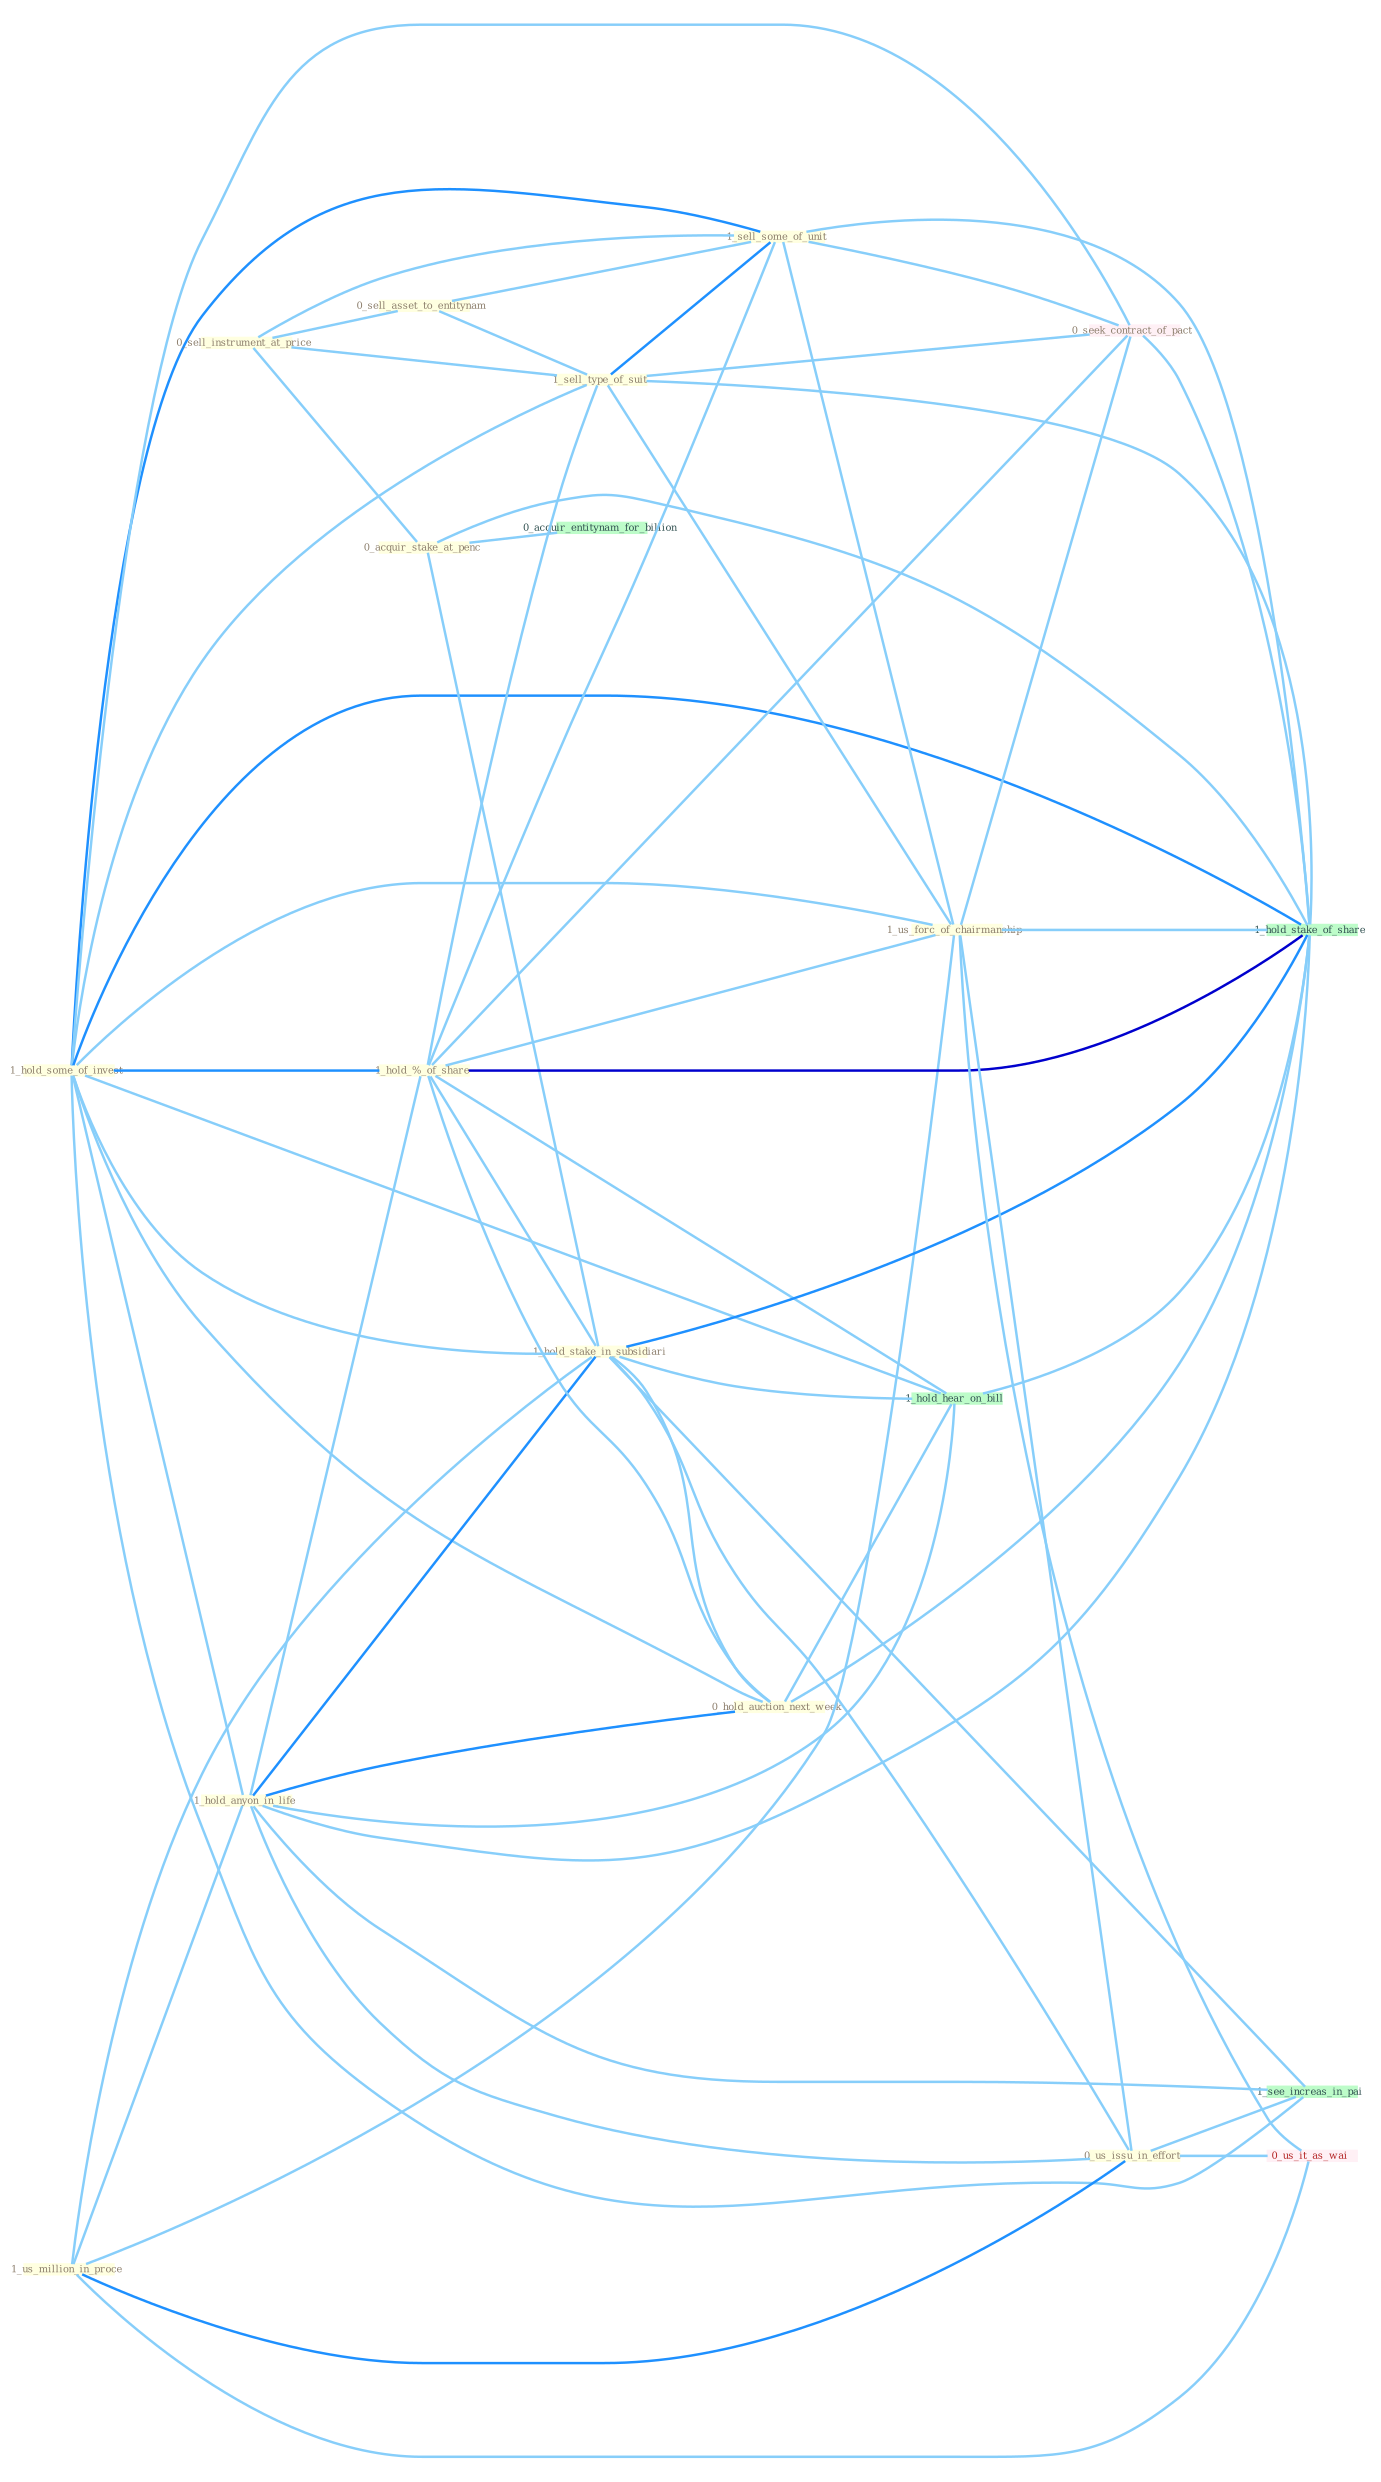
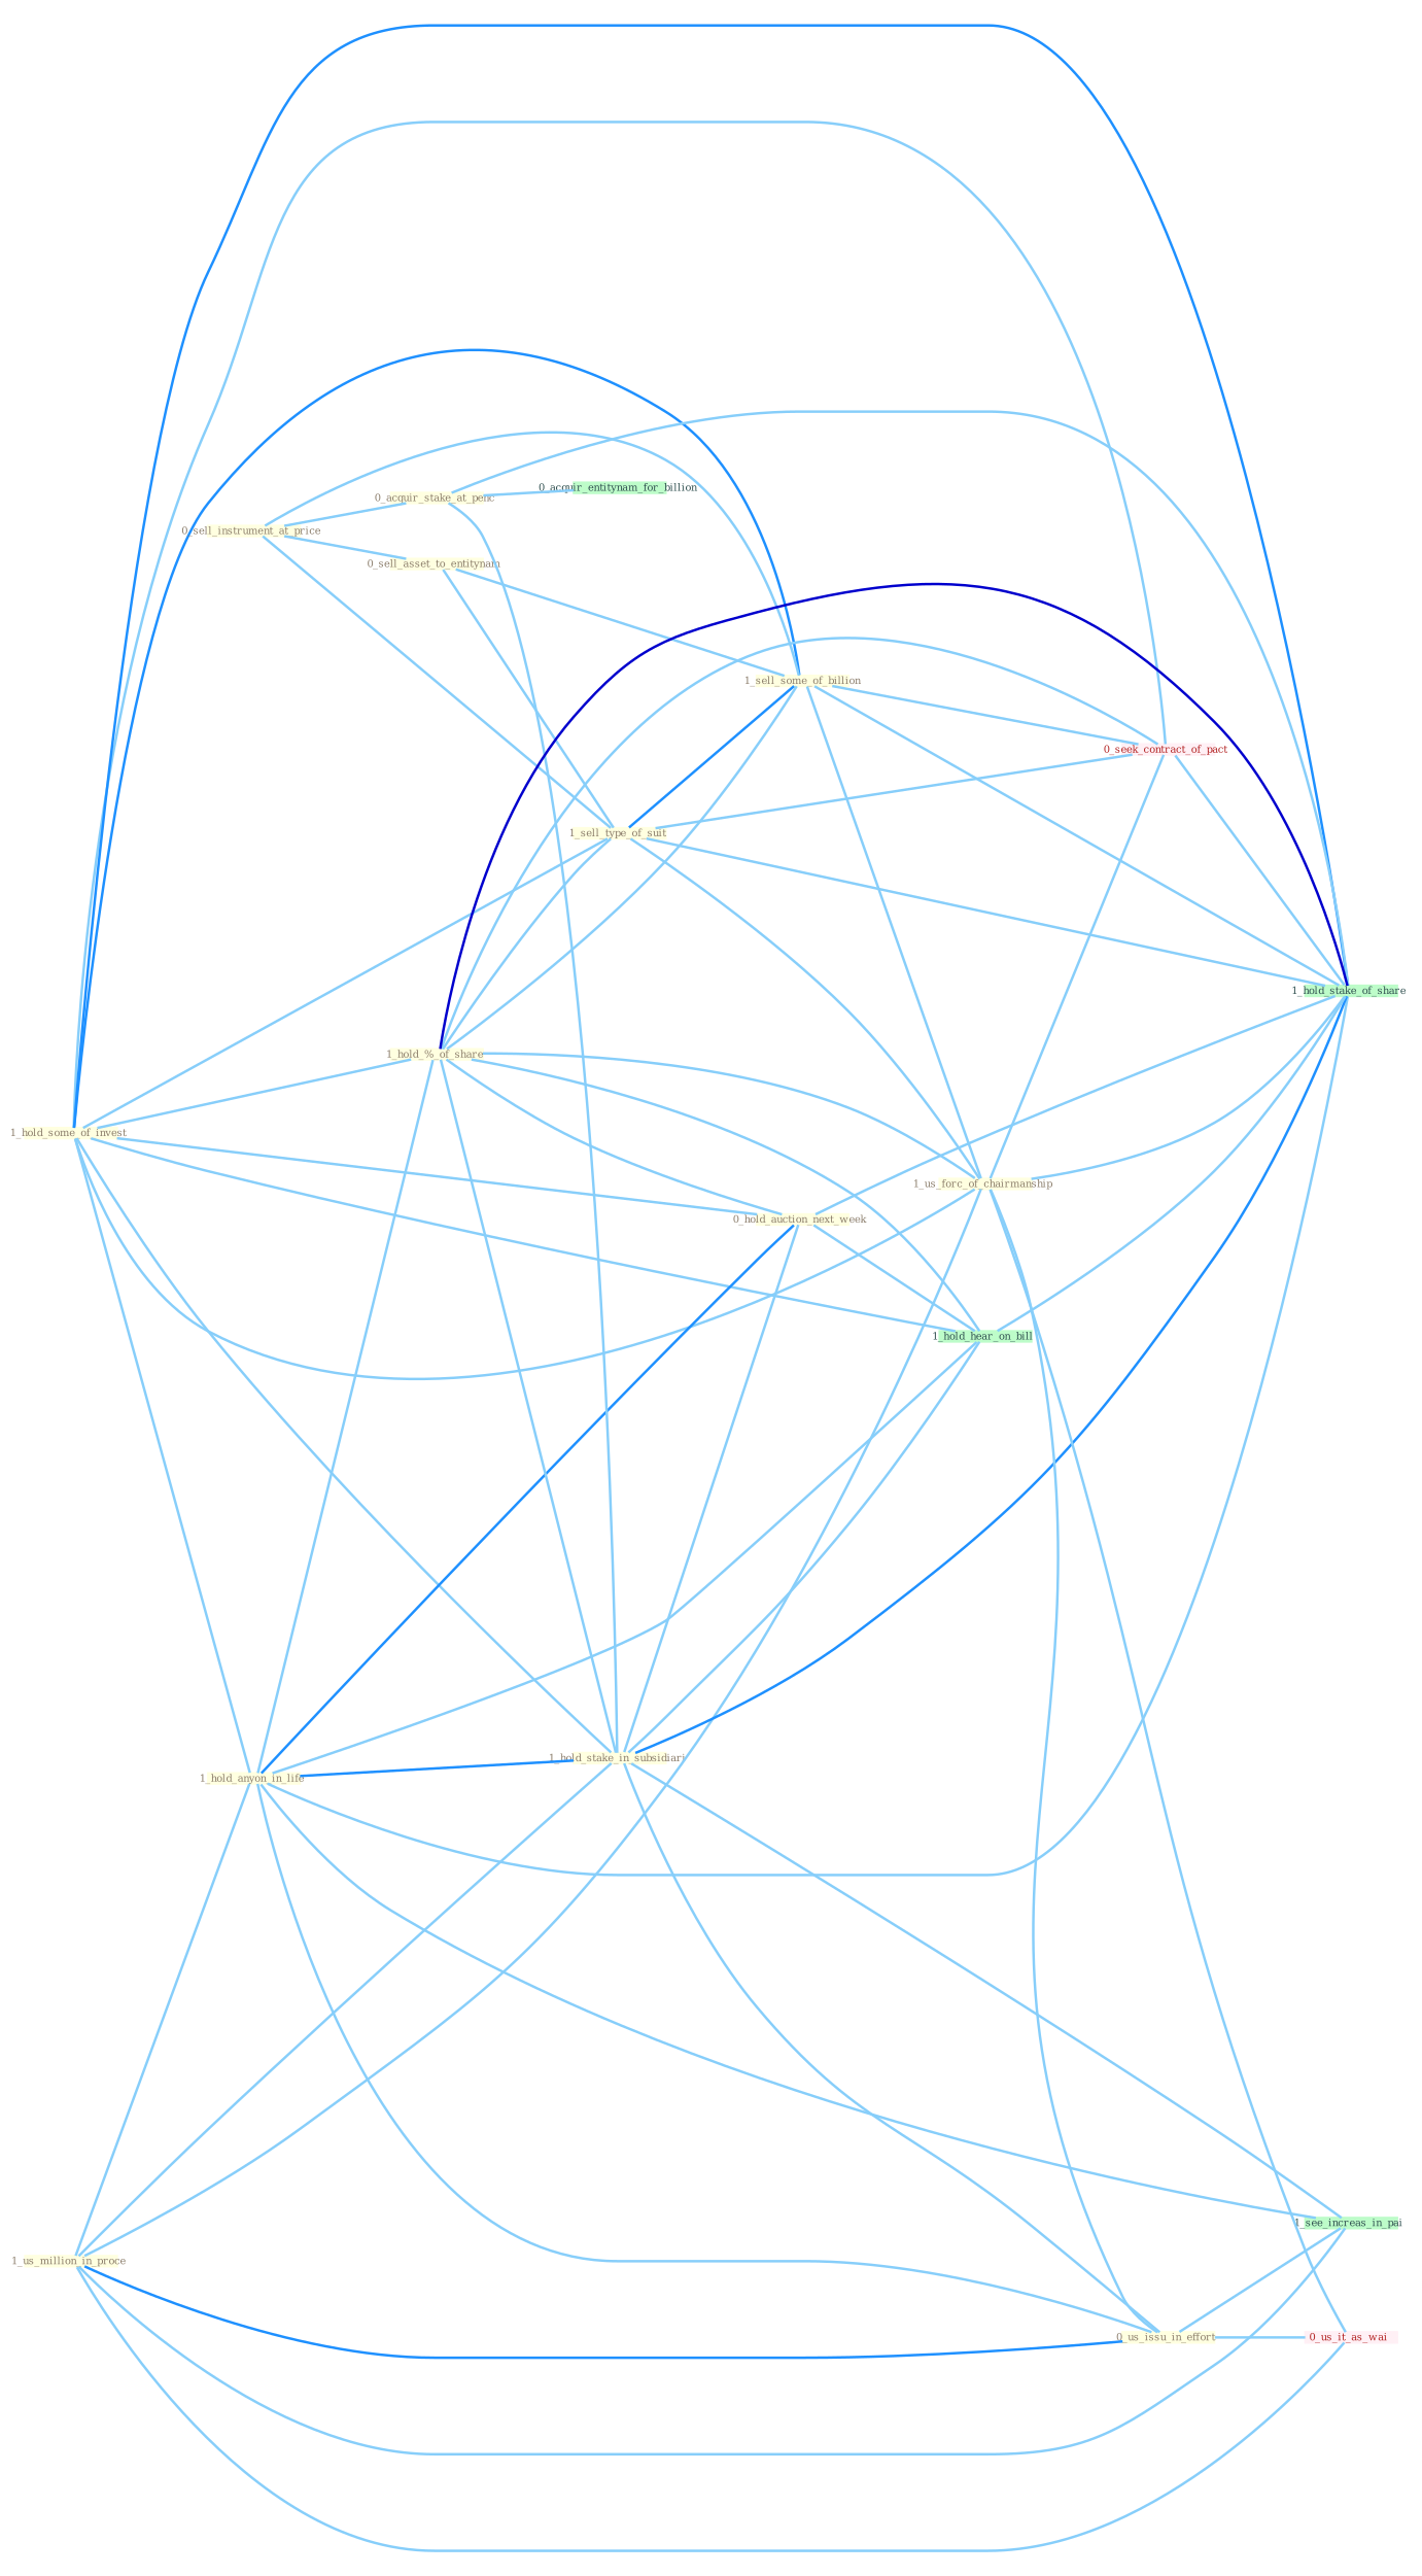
  graph {
    rankdir=LR
    node [color="#ffffe0" fixedsize=true fontcolor="#8b7d6b" fontsize=4 shape=polygon style=filled]
    edge [color="#87cefa" w=1]
    "1_hold_some_of_invest " [height=.06 width=.5]
    "0_sell_instrument_at_price " [height=.06 width=.5]
    "1_us_million_in_proce " [height=.06 width=.5]
    "0_sell_asset_to_entitynam " [height=.06 width=.5]
    "1_hold_anyon_in_life " [height=.06 width=.5]
    "0_acquir_stake_at_penc " [height=.06 width=.5]
    "1_hold_%_of_share " [height=.06 width=.5]
    "1_hold_stake_in_subsidiari " [height=.06 width=.5]
    "1_sell_type_of_suit " [height=.06 width=.5]
-   "1_sell_some_of_unit " [height=.06 width=.5]
+   "1_sell_some_of_unit " [height=.06 width=.5 label="1_sell_some_of_billion"]
    "0_hold_auction_next_week " [height=.06 width=.5]
    "1_us_forc_of_chairmanship " [height=.06 width=.5]
    "0_us_issu_in_effort " [height=.06 width=.5]
-   "0_seek_contract_of_pact " [color="#fff0f5" height=.06 width=.5]
+   "0_seek_contract_of_pact " [color="#fff0f5" fontcolor="#b22222" height=.06 width=.5]
    "0_us_it_as_wai " [color="#fff0f5" fontcolor="#b22222" height=.06 width=.5]
    "1_hold_hear_on_bill " [color="#BDFCC9" fontcolor="#2f4f4f" height=.06 width=.5]
    "1_hold_stake_of_share " [color="#BDFCC9" fontcolor="#2f4f4f" height=.06 width=.5]
    "1_see_increas_in_pai " [color="#BDFCC9" fontcolor="#2f4f4f" height=.06 width=.5]
    "0_acquir_entitynam_for_billion " [color="#BDFCC9" fontcolor="#2f4f4f" height=.06 width=.5]
    subgraph sub_1 {
      "1_hold_some_of_invest "
      "0_sell_instrument_at_price "
      "1_us_million_in_proce "
      "0_sell_asset_to_entitynam "
      "1_hold_anyon_in_life "
      "0_acquir_stake_at_penc "
      "1_hold_%_of_share "
      "1_hold_stake_in_subsidiari "
      "1_sell_type_of_suit "
      "1_sell_some_of_unit "
      "0_hold_auction_next_week "
      "1_us_forc_of_chairmanship "
      "0_us_issu_in_effort "
    }
    subgraph sub_2 {
      "0_seek_contract_of_pact "
      "0_us_it_as_wai "
    }
    "1_hold_some_of_invest " -- "1_hold_anyon_in_life "
-   "1_hold_some_of_invest " -- "1_hold_%_of_share " [color="#1e90ff" w=2]
+   "1_hold_some_of_invest " -- "1_hold_%_of_share " [w=2]
    "1_hold_some_of_invest " -- "1_hold_stake_in_subsidiari "
    "1_hold_some_of_invest " -- "1_sell_type_of_suit "
    "1_hold_some_of_invest " -- "1_sell_some_of_unit " [color="#1e90ff" w=2]
    "1_hold_some_of_invest " -- "0_hold_auction_next_week "
    "1_hold_some_of_invest " -- "1_us_forc_of_chairmanship "
    "1_hold_some_of_invest " -- "0_seek_contract_of_pact "
    "1_hold_some_of_invest " -- "1_hold_hear_on_bill "
    "1_hold_some_of_invest " -- "1_hold_stake_of_share " [color="#1e90ff" w=2]
    "0_sell_instrument_at_price " -- "0_sell_asset_to_entitynam "
    "0_sell_instrument_at_price " -- "0_acquir_stake_at_penc "
    "0_sell_instrument_at_price " -- "1_sell_type_of_suit "
    "0_sell_instrument_at_price " -- "1_sell_some_of_unit "
    "1_us_million_in_proce " -- "1_hold_anyon_in_life "
    "1_us_million_in_proce " -- "1_hold_stake_in_subsidiari "
    "1_us_million_in_proce " -- "1_us_forc_of_chairmanship "
    "1_us_million_in_proce " -- "0_us_issu_in_effort " [color="#1e90ff" w=2]
    "1_us_million_in_proce " -- "0_us_it_as_wai "
-   "1_hold_some_of_invest " -- "1_see_increas_in_pai "
+   "1_us_million_in_proce " -- "1_see_increas_in_pai "
    "0_sell_asset_to_entitynam " -- "1_sell_type_of_suit "
    "0_sell_asset_to_entitynam " -- "1_sell_some_of_unit "
    "1_hold_anyon_in_life " -- "1_hold_%_of_share "
    "1_hold_anyon_in_life " -- "1_hold_stake_in_subsidiari " [color="#1e90ff" w=2]
    "1_hold_anyon_in_life " -- "0_hold_auction_next_week " [color="#1e90ff"]
    "1_hold_anyon_in_life " -- "0_us_issu_in_effort "
    "1_hold_anyon_in_life " -- "1_hold_hear_on_bill "
    "1_hold_anyon_in_life " -- "1_hold_stake_of_share "
    "1_hold_anyon_in_life " -- "1_see_increas_in_pai "
    "0_acquir_stake_at_penc " -- "1_hold_stake_in_subsidiari "
    "0_acquir_stake_at_penc " -- "1_hold_stake_of_share "
    "0_acquir_stake_at_penc " -- "0_acquir_entitynam_for_billion "
    "1_hold_%_of_share " -- "1_hold_stake_in_subsidiari "
    "1_hold_%_of_share " -- "1_sell_type_of_suit "
    "1_hold_%_of_share " -- "1_sell_some_of_unit "
    "1_hold_%_of_share " -- "0_hold_auction_next_week "
    "1_hold_%_of_share " -- "1_us_forc_of_chairmanship "
    "1_hold_%_of_share " -- "0_seek_contract_of_pact "
    "1_hold_%_of_share " -- "1_hold_hear_on_bill "
    "1_hold_%_of_share " -- "1_hold_stake_of_share " [color="#0000cd" w=3]
    "1_hold_stake_in_subsidiari " -- "0_hold_auction_next_week "
    "1_hold_stake_in_subsidiari " -- "0_us_issu_in_effort "
    "1_hold_stake_in_subsidiari " -- "1_hold_hear_on_bill "
    "1_hold_stake_in_subsidiari " -- "1_hold_stake_of_share " [color="#1e90ff" w=2]
    "1_hold_stake_in_subsidiari " -- "1_see_increas_in_pai "
    "1_sell_type_of_suit " -- "1_sell_some_of_unit " [color="#1e90ff" w=2]
    "1_sell_type_of_suit " -- "1_us_forc_of_chairmanship "
    "1_sell_type_of_suit " -- "0_seek_contract_of_pact "
    "1_sell_type_of_suit " -- "1_hold_stake_of_share "
    "1_sell_some_of_unit " -- "1_us_forc_of_chairmanship "
    "1_sell_some_of_unit " -- "0_seek_contract_of_pact "
    "1_sell_some_of_unit " -- "1_hold_stake_of_share "
    "0_hold_auction_next_week " -- "1_hold_hear_on_bill "
    "0_hold_auction_next_week " -- "1_hold_stake_of_share "
    "1_us_forc_of_chairmanship " -- "0_us_issu_in_effort "
    "1_us_forc_of_chairmanship " -- "0_seek_contract_of_pact "
    "1_us_forc_of_chairmanship " -- "0_us_it_as_wai "
    "1_us_forc_of_chairmanship " -- "1_hold_stake_of_share "
    "0_us_issu_in_effort " -- "0_us_it_as_wai "
    "0_us_issu_in_effort " -- "1_see_increas_in_pai "
    "0_seek_contract_of_pact " -- "1_hold_stake_of_share "
    "1_hold_hear_on_bill " -- "1_hold_stake_of_share "
  }
